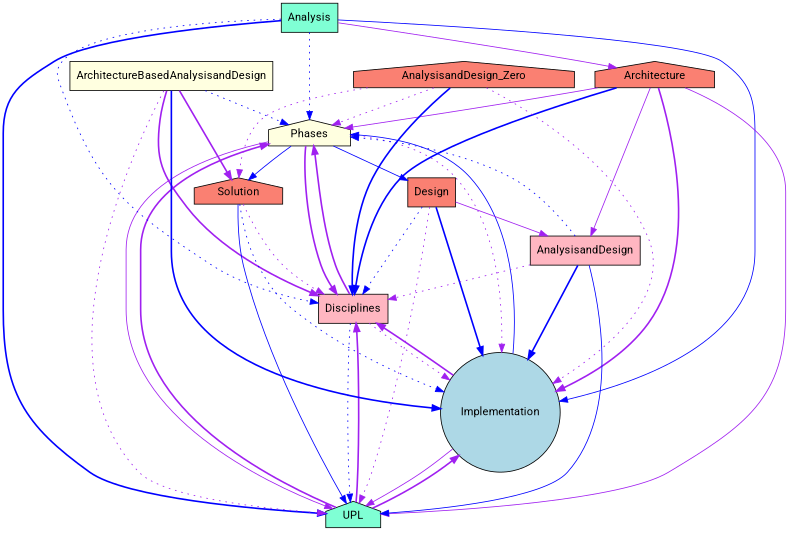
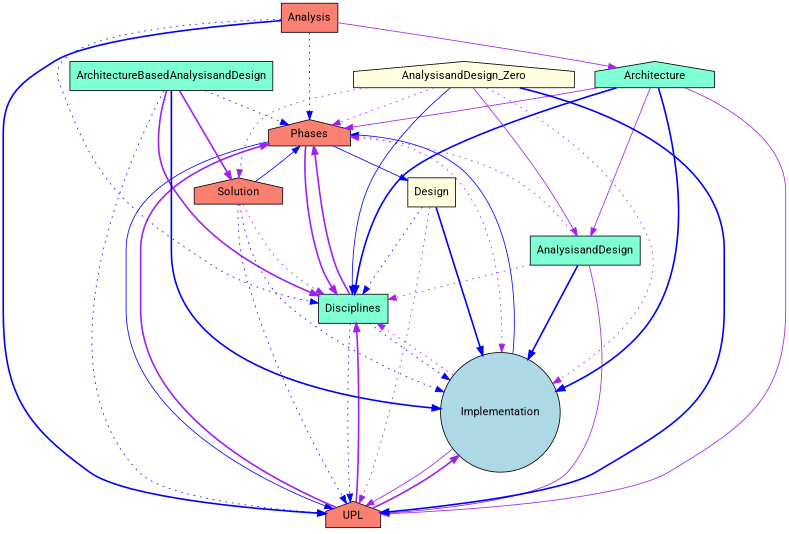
  digraph {
    fontname=Roboto
    rankdir=TB
    node [fillcolor=salmon fontname=Roboto shape=house style=filled]
    edge [arrowhead=normal color=purple fontname=Roboto style=dotted]
-   n1 [fillcolor=lightyellow label=Phases]
-   n2 [fillcolor=lightpink label=Disciplines shape=box]
-   n3 [fillcolor=aquamarine label=UPL]
+   n1 [label=Phases]
+   n2 [fillcolor=aquamarine label=Disciplines shape=box]
+   n3 [label=UPL]
    n4 [fillcolor=lightblue label=Implementation shape=circle]
-   n5 [label=Design shape=box]
-   n6 [fillcolor=aquamarine label=Analysis shape=box]
-   n7 [label=Architecture]
-   n8 [fillcolor=lightpink label=AnalysisandDesign shape=box]
-   n9 [fillcolor=lightyellow label=ArchitectureBasedAnalysisandDesign shape=box]
+   n5 [fillcolor=lightyellow label=Design shape=box]
+   n6 [label=Analysis shape=box]
+   n7 [fillcolor=aquamarine label=Architecture]
+   n8 [fillcolor=aquamarine label=AnalysisandDesign shape=box]
+   n9 [fillcolor=aquamarine label=ArchitectureBasedAnalysisandDesign shape=box]
    n10 [label=Solution]
-   n11 [label=AnalysisandDesign_Zero]
+   n11 [fillcolor=lightyellow label=AnalysisandDesign_Zero]
    n1 -> n2 [style=bold]
-   n1 -> n3 [style=solid]
+   n1 -> n3 [color=blue style=solid]
    n1 -> n4
    n1 -> n5 [color=blue style=solid]
    n2 -> n1 [style=bold]
    n2 -> n3 [color=blue]
-   n2 -> n4
+   n2 -> n4 [color=blue]
    n3 -> n1 [style=bold]
    n3 -> n2 [style=bold]
    n3 -> n4 [style=bold]
    n4 -> n1 [color=blue style=solid]
-   n4 -> n2 [style=bold]
+   n4 -> n2
    n4 -> n3 [style=solid]
    n5 -> n2 [color=blue]
    n5 -> n3
    n5 -> n4 [color=blue style=bold]
-   n5 -> n8 [style=solid]
+   n11 -> n8 [style=solid]
    n6 -> n1 [color=blue]
    n6 -> n2 [color=blue]
    n6 -> n3 [color=blue style=bold]
-   n6 -> n4 [color=blue style=solid]
    n6 -> n7 [style=solid]
    n7 -> n1 [style=solid]
    n7 -> n2 [color=blue style=bold]
    n7 -> n3 [style=solid]
-   n7 -> n4 [style=bold]
+   n7 -> n4 [color=blue style=bold]
    n7 -> n8 [style=solid]
-   n8 -> n1 [color=blue]
+   n8 -> n1
    n8 -> n2
-   n8 -> n3 [color=blue style=solid]
+   n8 -> n3 [style=solid]
    n8 -> n4 [color=blue style=bold]
    n9 -> n1 [color=blue]
    n9 -> n2 [style=bold]
-   n9 -> n3
+   n9 -> n3 [color=blue]
    n9 -> n4 [color=blue style=bold]
    n9 -> n10 [style=bold]
-   n1 -> n10 [color=blue style=solid]
+   n10 -> n1 [color=blue style=solid]
    n10 -> n2
-   n10 -> n3 [color=blue style=solid]
+   n10 -> n3 [color=blue]
    n10 -> n4 [color=blue]
    n11 -> n1
-   n11 -> n2 [color=blue style=bold]
+   n11 -> n2 [color=blue style=solid]
+   n11 -> n3 [color=blue style=bold]
    n11 -> n4
    n11 -> n10
  }
